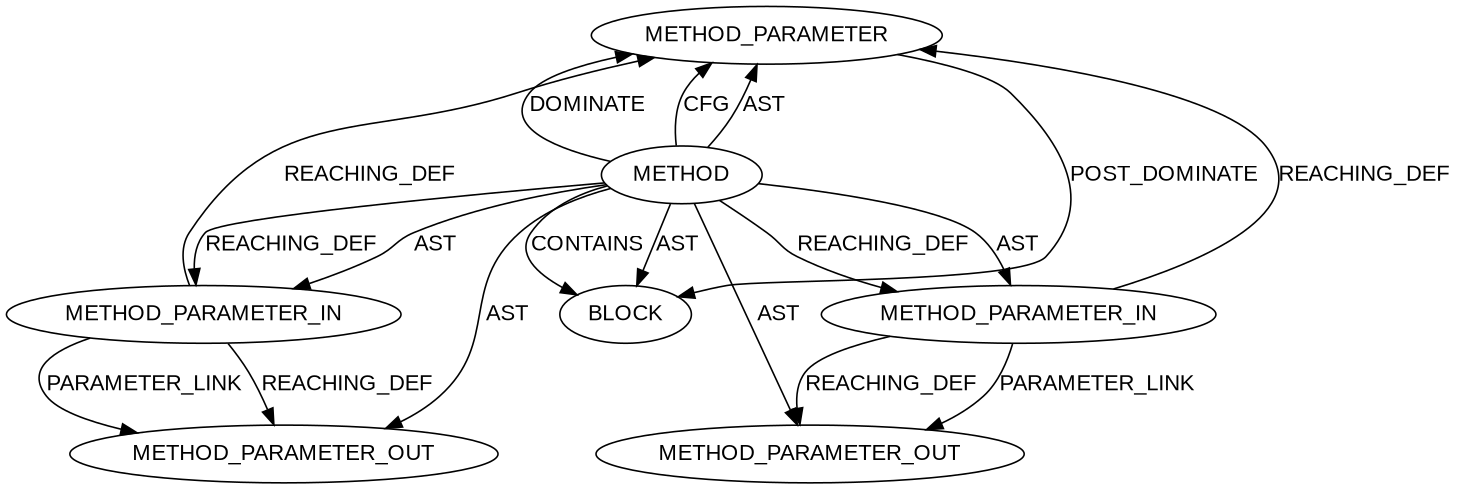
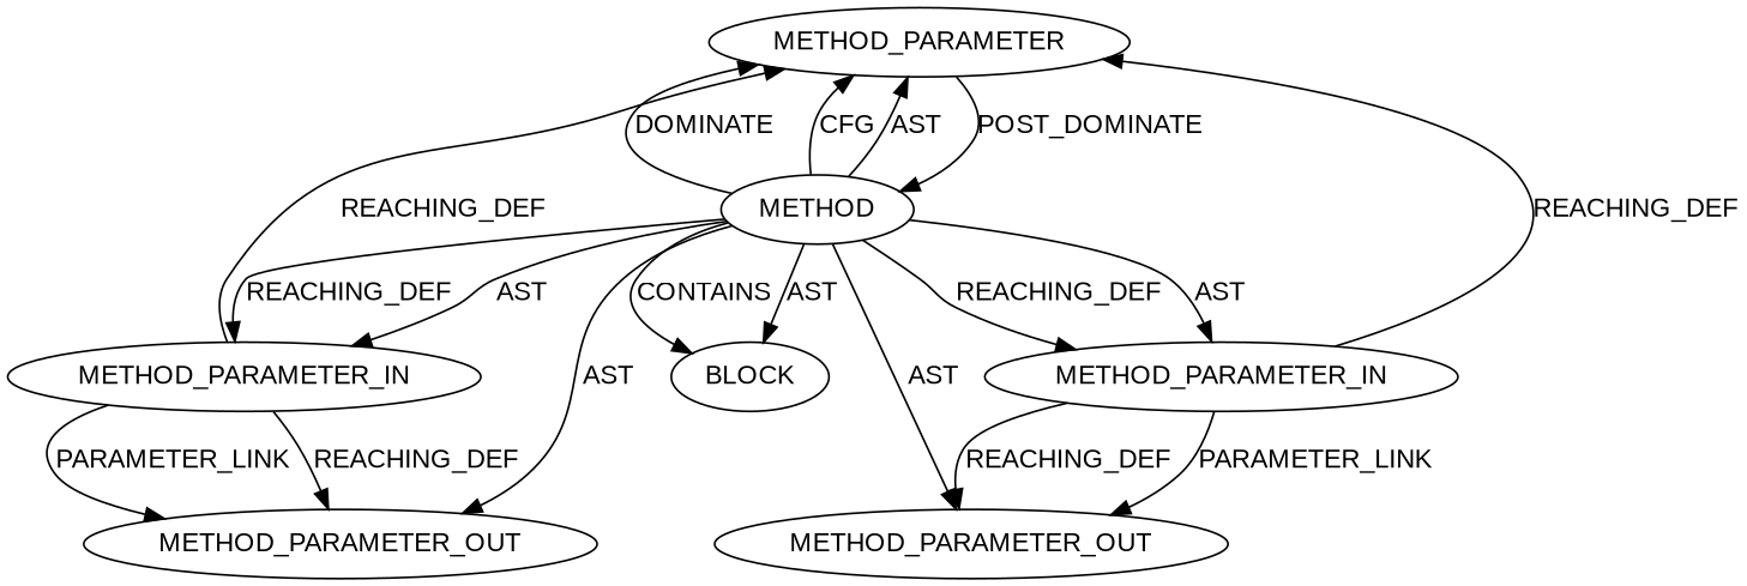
  digraph {
    fontname="Liberation Sans"
    node [CODE="<empty>" ORDER=1 TYPE_FULL_NAME=ANY fontname="Liberation Sans" EVALUATION_STRATEGY=BY_VALUE IS_VARIADIC=false]
    edge [fontname="Liberation Sans"]
    n1 [ARGUMENT_INDEX=1 label=BLOCK EVALUATION_STRATEGY="" IS_VARIADIC=""]
    n2 [CODE=p1 INDEX=1 NAME=p1 label=METHOD_PARAMETER_OUT]
    n3 [CODE=p1 INDEX=1 NAME=p1 label=METHOD_PARAMETER_IN]
    n4 [CODE=RET ORDER=2 label=METHOD_PARAMETER IS_VARIADIC=""]
    n5 [AST_PARENT_FULL_NAME="<global>" AST_PARENT_TYPE=NAMESPACE_BLOCK FILENAME="<empty>" FULL_NAME="<operator>.logicalAnd" IS_EXTERNAL=true NAME="<operator>.logicalAnd" ORDER=0 label=METHOD TYPE_FULL_NAME="" EVALUATION_STRATEGY="" IS_VARIADIC=""]
    n6 [CODE=p2 INDEX=2 NAME=p2 ORDER=2 label=METHOD_PARAMETER_IN]
    n7 [CODE=p2 INDEX=2 NAME=p2 ORDER=2 label=METHOD_PARAMETER_OUT]
    n3 -> n2 [label=PARAMETER_LINK]
    n3 -> n2 [VARIABLE=p1 label=REACHING_DEF]
    n3 -> n4 [VARIABLE=p1 label=REACHING_DEF]
-   n4 -> n1 [label=POST_DOMINATE]
+   n4 -> n5 [label=POST_DOMINATE]
    n5 -> n1 [label=AST]
    n5 -> n1 [label=CONTAINS]
    n5 -> n2 [label=AST]
    n5 -> n3 [label=AST]
    n5 -> n3 [label=REACHING_DEF]
    n5 -> n4 [label=DOMINATE]
    n5 -> n4 [label=CFG]
    n5 -> n4 [label=AST]
    n5 -> n6 [label=REACHING_DEF]
    n5 -> n6 [label=AST]
    n5 -> n7 [label=AST]
    n6 -> n4 [VARIABLE=p2 label=REACHING_DEF]
    n6 -> n7 [VARIABLE=p2 label=REACHING_DEF]
    n6 -> n7 [label=PARAMETER_LINK]
  }
